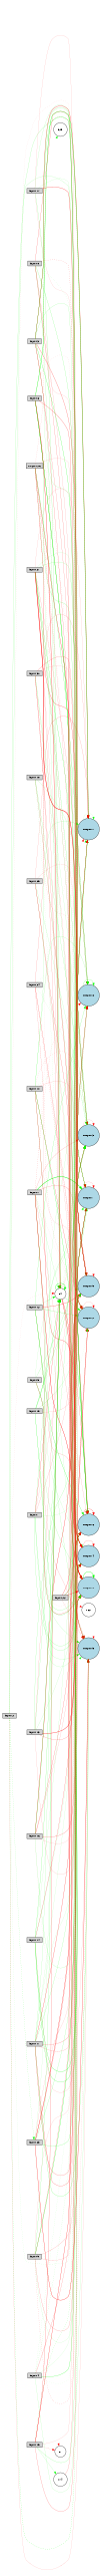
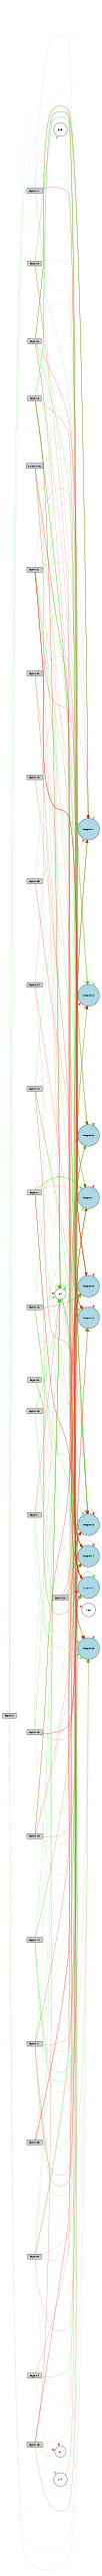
  digraph {
    rankdir=LR
    node [fillcolor=lightgray fontsize=9 shape=box style=filled]
    edge [color=red style=solid]
    "input 1" [height=0.2 width=0.2]
    "output 0" [fillcolor=lightblue height=0.2 shape=circle width=0.2]
    "output 1" [fillcolor=lightblue height=0.2 shape=circle width=0.2]
    "output 2" [fillcolor=lightblue height=0.2 shape=circle width=0.2]
    "output 3" [fillcolor=lightblue height=0.2 shape=circle width=0.2]
    "output 4" [fillcolor=lightblue height=0.2 shape=circle width=0.2]
    "output 5" [fillcolor=lightblue height=0.2 shape=circle width=0.2]
    "output 6" [fillcolor=lightblue height=0.2 shape=circle width=0.2]
    "output 7" [fillcolor=lightblue height=0.2 shape=circle width=0.2]
    "output 8" [fillcolor=lightblue height=0.2 shape=circle width=0.2]
    "output 9" [fillcolor=lightblue height=0.2 shape=circle width=0.2]
    24 [fillcolor=white height=0.2 shape=circle width=0.2]
    "input 2" [height=0.2 width=0.2]
    "input 3" [height=0.2 width=0.2]
    "input 4" [height=0.2 width=0.2]
    "input 5" [height=0.2 width=0.2]
    "input 6" [height=0.2 width=0.2]
    329 [fillcolor=white height=0.2 shape=circle width=0.2]
    "input 7" [height=0.2 width=0.2]
    "input 8" [height=0.2 width=0.2]
    "input 9" [height=0.2 width=0.2]
    81 [fillcolor=white height=0.2 shape=circle width=0.2]
    "input 10" [height=0.2 width=0.2]
    "input 11" [height=0.2 width=0.2]
    "input 12" [height=0.2 width=0.2]
    "input 13" [height=0.2 width=0.2]
    "input 14" [height=0.2 width=0.2]
    "input 15" [height=0.2 width=0.2]
    174 [fillcolor=white height=0.2 shape=circle width=0.2]
    "input 16" [height=0.2 width=0.2]
    "input 17" [height=0.2 width=0.2]
    "input 18" [height=0.2 width=0.2]
    "input 19" [height=0.2 width=0.2]
    n34 [height=0.2 label="input 30" width=0.2]
    "input 21" [height=0.2 width=0.2]
    "input 22" [height=0.2 width=0.2]
    162 [fillcolor=white height=0.2 shape=circle width=0.2]
    "input 23" [height=0.2 width=0.2]
    "input 24" [height=0.2 width=0.2]
    "input 25" [height=0.2 width=0.2]
    n41 [height=0.2 label="output 26" width=0.2]
    "input 1" -> "output 0" [penwidth=0.10540288213963515]
    "input 1" -> "output 1" [color=green penwidth=0.3160018041718775 style=dotted]
    "input 1" -> "output 2" [penwidth=0.10498294333025195]
    "input 1" -> "output 3" [penwidth=0.2927415035750759]
    "input 1" -> "output 4" [color=green penwidth=0.38479490738748234]
    "input 1" -> "output 5" [color=green penwidth=0.2740947245000587]
    "input 1" -> "output 6" [color=green penwidth=0.36232226038488025]
    "input 1" -> "output 7" [color=green penwidth=0.3540094391541152]
    "input 1" -> "output 8" [penwidth=0.2188245112058134]
    "input 1" -> "output 9" [color=green penwidth=0.1896819315824218]
    "input 1" -> 24 [penwidth=0.6026919231177192]
    "output 0" -> "output 0" [color=green penwidth=1.0619121434477292]
    "output 1" -> "output 1" [penwidth=0.2907637675632925]
    "output 2" -> "output 2" [penwidth=0.26984216863214205]
    "output 3" -> "output 3" [penwidth=0.23903199137588668]
    "output 4" -> "output 4" [penwidth=0.45074108510455724]
    "output 5" -> "output 5" [penwidth=0.1609206646949195]
    "output 6" -> "output 6" [penwidth=0.7280132348017944]
    "output 7" -> "output 7" [color=green penwidth=0.1838920739825057]
    "output 8" -> "output 8" [color=green penwidth=0.5213403956405147]
    "output 9" -> "output 9" [penwidth=0.22340875840049723 style=dotted]
-   24 -> "output 0" [penwidth=0.9978799074431782]
+   24 -> "output 0" [color=green penwidth=0.9978799074431782]
    24 -> "output 1" [color=green penwidth=0.3062388078952606 style=dotted]
    24 -> "output 2" [color=green penwidth=0.3829416589868837]
    24 -> "output 3" [penwidth=0.24067777157498835]
    24 -> "output 4" [penwidth=0.4610484269334306]
    24 -> "output 5" [penwidth=0.14062088100833725]
    24 -> "output 6" [penwidth=0.45171354468273384]
    24 -> "output 7" [color=green penwidth=0.32774133860279997 style=dotted]
    24 -> "output 8" [color=green penwidth=0.48918742330802933 style=dotted]
    24 -> "output 9" [color=green penwidth=0.18295729179982806 style=dotted]
    24 -> 24 [color=green penwidth=1.05307158170881]
    "input 2" -> "output 0" [color=green penwidth=0.9556155938117273 style=dotted]
    "input 2" -> "output 1" [color=green penwidth=0.34893651335169107]
    "input 2" -> "output 2" [color=green penwidth=0.33494032186955824 style=dotted]
    "input 2" -> "output 3" [penwidth=0.24145341589329114 style=dotted]
    "input 2" -> "output 4" [color=green penwidth=0.16299101758885026]
    "input 2" -> "output 5" [penwidth=0.22715508484021962]
    "input 2" -> "output 6" [color=green penwidth=0.11941180545277555]
    "input 2" -> "output 7" [color=green penwidth=0.17466517493014086 style=dotted]
-   "input 2" -> "input 23" [color=green penwidth=0.6811568646054321 style=dotted]
+   "input 2" -> "output 8" [color=green penwidth=0.6811568646054321 style=dotted]
    "input 2" -> "output 9" [color=green penwidth=0.2821625233305025]
    "input 2" -> 24 [penwidth=0.2398438908442556 style=dotted]
    "input 3" -> "output 1" [color=green penwidth=0.3193689504609035]
    "input 3" -> "output 2" [penwidth=0.4143982796432274]
    "input 3" -> "output 3" [color=green penwidth=0.49314500535767325]
    "input 3" -> "output 4" [color=green penwidth=0.26712282996202286]
    "input 3" -> "output 5" [penwidth=0.4648526512359792]
    "input 3" -> "output 6" [color=green penwidth=0.6654299975600256]
    "input 3" -> "output 7" [penwidth=0.8330162365653587]
    "input 3" -> "output 8" [color=green penwidth=0.4363117344639187]
    "input 3" -> "output 9" [penwidth=0.6388526268371586]
    "input 3" -> 24 [penwidth=0.20096039582552616 style=dotted]
    "input 4" -> "output 0" [color=green penwidth=0.18468031911079852]
    "input 4" -> "output 1" [color=green penwidth=0.4647191212324425 style=dotted]
    "input 4" -> "output 4" [color=green penwidth=0.20090097523100925 style=dotted]
    "input 4" -> "output 5" [color=green penwidth=0.2570628483880869]
    "input 4" -> "output 6" [color=green penwidth=0.6831812137042488]
    "input 4" -> "output 7" [color=green penwidth=0.3431584273774614 style=dotted]
    "input 4" -> "output 9" [penwidth=0.4207382816875359]
    "input 4" -> 24 [penwidth=0.1148628425461109]
    "input 5" -> "output 0" [penwidth=0.5773440697147114]
    "input 5" -> "output 1" [color=green penwidth=0.3353909992162013]
    "input 5" -> "output 2" [penwidth=0.1017005597954418]
    "input 5" -> "output 3" [color=green penwidth=0.19303316813900057]
    "input 5" -> "output 4" [color=green penwidth=0.3762799743776254]
    "input 5" -> "output 5" [color=green penwidth=0.2727817784688516]
    "input 5" -> "output 6" [penwidth=0.27747492025845943 style=dotted]
    "input 5" -> "output 7" [color=green penwidth=0.18133230256454946 style=dotted]
    "input 5" -> "output 8" [penwidth=0.16339579488872952]
    "input 5" -> "output 9" [penwidth=0.24651453781771776 style=dotted]
    "input 5" -> 24 [color=green penwidth=0.15536613550253214]
    "input 6" -> "output 0" [color=green penwidth=0.43823598453834234]
    "input 6" -> "output 1" [penwidth=0.2500150591112243 style=dotted]
    "input 6" -> "output 2" [color=green penwidth=0.6034198242554112]
    "input 6" -> "output 3" [penwidth=0.22350605903320442]
    "input 6" -> "output 4" [penwidth=0.13853713026980638]
    "input 6" -> "output 5" [penwidth=0.12387237612630081]
    "input 6" -> "output 6" [color=green penwidth=0.8181077499658543]
    "input 6" -> "output 7" [color=green penwidth=1.1327590727872634]
    "input 6" -> "output 8" [penwidth=0.3490330311812012 style=dotted]
    "input 6" -> "output 9" [penwidth=0.6214600014799042]
    "input 6" -> 24 [penwidth=1.0030772474828926]
    "input 6" -> 329 [color=green penwidth=0.17475838063518523]
    329 -> "output 1" [penwidth=0.11894323728849059]
    329 -> "output 7" [color=green penwidth=0.1489616217326003]
    "input 7" -> "output 0" [penwidth=0.340537274776321]
    "input 7" -> "output 1" [color=green penwidth=1.509191443213406]
    "input 7" -> "output 2" [penwidth=0.24858228643115285 style=dotted]
    "input 7" -> "output 3" [penwidth=0.34433164827298046]
    "input 7" -> "output 4" [penwidth=1.074214746981813]
    "input 7" -> "output 5" [color=green penwidth=0.3170753882693741]
    "input 7" -> "output 6" [penwidth=0.30026409223957695]
    "input 7" -> "output 7" [penwidth=0.2521497469850694 style=dotted]
    "input 7" -> "output 8" [penwidth=0.4062660619379067 style=dotted]
    "input 7" -> "output 9" [penwidth=0.4323095731598988]
    "input 7" -> 24 [color=green penwidth=0.27250010065767005]
    "input 8" -> "output 0" [penwidth=0.455744277010226]
    "input 8" -> "output 1" [color=green penwidth=0.3067092485160072 style=dotted]
    "input 8" -> "output 2" [penwidth=0.2826465392198435]
    "input 8" -> "output 3" [penwidth=0.5088195774143384]
    "input 8" -> "output 4" [penwidth=0.2166592702419906]
    "input 8" -> "output 6" [color=green penwidth=0.4216893054122388]
    "input 8" -> "output 7" [color=green penwidth=0.1077517497684915 style=dotted]
    "input 8" -> "output 8" [penwidth=0.1309612638346853]
    "input 8" -> "output 9" [penwidth=0.6985844278186358 style=dotted]
    "input 8" -> 24 [color=green penwidth=0.3093327182634954]
    "input 9" -> "output 0" [color=green penwidth=0.18918865304118512]
    "input 9" -> "output 1" [color=green penwidth=0.8260153979875668]
    "input 9" -> "output 2" [penwidth=0.28286811052467153]
    "input 9" -> "output 3" [color=green penwidth=0.10496024241559004]
    "input 9" -> "output 4" [penwidth=0.38586960296633666]
    "input 9" -> "output 5" [penwidth=0.5590256765145374 style=dotted]
    "input 9" -> "output 6" [penwidth=0.4458866956005997]
    "input 9" -> "output 7" [penwidth=0.1548077821762524 style=dotted]
    "input 9" -> "output 8" [penwidth=0.2077851346972879]
    "input 9" -> "output 9" [penwidth=0.3253657372836461]
    "input 9" -> 24 [color=green penwidth=0.41520579440516303]
    "input 9" -> 81 [penwidth=0.10861762493361789]
    81 -> "output 5" [color=green penwidth=0.14610527021966127]
    "input 10" -> "output 0" [penwidth=0.737992049987911]
    "input 10" -> "output 1" [color=green penwidth=0.38652266394308277 style=dotted]
    "input 10" -> "output 2" [penwidth=0.547301670507312]
    "input 10" -> "output 3" [penwidth=0.3776454778200119 style=dotted]
    "input 10" -> "output 4" [penwidth=0.16116423136961788]
    "input 10" -> "output 5" [color=green penwidth=0.22770577891719626]
    "input 10" -> "output 6" [color=green penwidth=0.6982471075456315]
    "input 10" -> "output 7" [color=green penwidth=0.280185102067668]
    "input 10" -> "output 8" [color=green penwidth=0.3165560607100433]
    "input 10" -> "output 9" [penwidth=0.2704105447932489]
    "input 10" -> 24 [penwidth=0.1561015808975355]
    "input 11" -> "output 0" [penwidth=0.5523939054513392]
    "input 11" -> "output 1" [penwidth=0.20968745257379565]
    "input 11" -> "output 2" [penwidth=0.3138798155394529]
    "input 11" -> "output 3" [color=green penwidth=0.3862623470450317]
    "input 11" -> "output 4" [penwidth=0.5107484903720698]
    "input 11" -> "output 5" [color=green penwidth=0.4699187131309984]
    "input 11" -> "output 6" [penwidth=0.5522298933781047]
    "input 11" -> "output 7" [color=green penwidth=0.20102691386162408]
    "input 11" -> "output 8" [color=green penwidth=0.18972992545409378]
    "input 11" -> "output 9" [penwidth=0.45275943350355685]
    "input 11" -> 24 [color=green penwidth=0.31823988304881323]
    "input 12" -> "output 0" [color=green penwidth=0.33017732878936107]
    "input 12" -> "output 1" [color=green penwidth=0.19890354537384924 style=dotted]
    "input 12" -> "output 2" [color=green penwidth=0.42219773556548046]
    "input 12" -> "output 3" [color=green penwidth=0.11916061846011049]
    "input 12" -> "output 4" [color=green penwidth=0.21706912065778866]
    "input 12" -> "output 5" [penwidth=0.3028065594814595]
    "input 12" -> "output 6" [color=green penwidth=0.6675817315241923]
    "input 12" -> "output 7" [color=green penwidth=0.15843713932586606]
    "input 12" -> "output 8" [color=green penwidth=0.4436845874387323]
    "input 12" -> "output 9" [penwidth=0.6954201777296811]
    "input 12" -> 24 [color=green penwidth=0.3393589841125887]
    "input 13" -> "output 0" [penwidth=0.249681761473647]
    "input 13" -> "output 1" [penwidth=0.18238162032330513]
    "input 13" -> "output 2" [penwidth=0.43085208450641943]
    "input 13" -> "output 3" [color=green penwidth=0.10273934581209024 style=dotted]
    "input 13" -> "output 4" [color=green penwidth=0.10005617488332404]
    "input 13" -> "output 5" [color=green penwidth=0.1716078854325257]
    "input 13" -> "output 6" [color=green penwidth=0.24940102785021084]
    "input 13" -> "output 7" [color=green penwidth=0.34852629635221377]
    "input 13" -> "output 8" [color=green penwidth=0.3671415823199131]
    "input 13" -> "output 9" [penwidth=1.0998158040320465]
    "input 13" -> 24 [penwidth=0.303990626507958]
    "input 14" -> "output 0" [color=green penwidth=0.5897996129310265]
    "input 14" -> "output 1" [penwidth=0.509711260540841]
    "input 14" -> "output 2" [penwidth=0.13203072686178627]
    "input 14" -> "output 3" [color=green penwidth=0.12205004213959707]
    "input 14" -> "output 4" [color=green penwidth=0.7112259928017407]
    "input 14" -> "output 5" [penwidth=0.24164183271611864]
    "input 14" -> "output 6" [color=green penwidth=0.2169373426326976]
    "input 14" -> "output 7" [color=green penwidth=0.2164259164346726]
    "input 14" -> "output 8" [color=green penwidth=0.12790098962378366 style=dotted]
    "input 14" -> "output 9" [color=green penwidth=0.12964692527996075]
    "input 14" -> 24 [color=green penwidth=0.48536791811161484]
    "input 15" -> "output 0" [penwidth=0.4656389854424121]
    "input 15" -> "output 1" [color=green penwidth=0.6529592206605911 style=dotted]
    "input 15" -> "output 2" [penwidth=0.227276317397595]
    "input 15" -> "output 3" [penwidth=0.8460694436171933]
    "input 15" -> "output 4" [color=green penwidth=0.15533051442841722 style=dotted]
    "input 15" -> "output 5" [penwidth=0.16236919362398206 style=dotted]
    "input 15" -> "output 6" [color=green penwidth=0.3776007428199326]
    "input 15" -> "output 8" [penwidth=0.11855289069577071]
    "input 15" -> "output 9" [penwidth=0.17660077032463398]
    "input 15" -> 24 [penwidth=0.5673673517278819]
    "input 15" -> 81 [penwidth=0.2169903992853967]
    "input 15" -> 174 [color=green penwidth=0.25870137400876814]
    174 -> "output 4" [penwidth=0.4081326669673384]
    "input 16" -> "output 0" [penwidth=0.24123847822573455 style=dotted]
    "input 16" -> "output 1" [penwidth=0.5173733916023784]
    "input 16" -> "output 2" [penwidth=0.1989919493175234]
    "input 16" -> "output 3" [color=green penwidth=0.11182632291543328]
    "input 16" -> "output 4" [color=green penwidth=0.3010840591035968]
    "input 16" -> "output 5" [color=green penwidth=0.10427828656384906]
    "input 16" -> "output 6" [penwidth=0.281578611857707]
    "input 16" -> "output 7" [penwidth=0.8744414133256868]
    "input 16" -> "output 8" [color=green penwidth=0.15420299791665332]
    "input 16" -> "output 9" [penwidth=0.5144594761879924]
    "input 16" -> 24 [color=green penwidth=0.6560811940912469]
    "input 17" -> "output 0" [color=green penwidth=0.11038357458223857]
    "input 17" -> "output 1" [color=green penwidth=0.2049343764711548]
    "input 17" -> "output 2" [penwidth=0.12192654898166855 style=dotted]
    "input 17" -> "output 3" [color=green penwidth=0.26024957507538454]
    "input 17" -> "output 4" [penwidth=0.19611172967020046]
    "input 17" -> "output 6" [color=green penwidth=0.10243336486147846]
    "input 17" -> "output 7" [color=green penwidth=0.1427080093064918]
    "input 17" -> "output 8" [penwidth=0.23949231921990072]
    "input 17" -> "output 9" [penwidth=0.807611193354689]
    "input 17" -> 24 [color=green penwidth=0.3808778828050846]
    "input 18" -> "output 0" [color=green penwidth=0.10066260607762337]
    "input 18" -> "output 1" [color=green penwidth=0.31402388247581825 style=dotted]
    "input 18" -> "output 2" [color=green penwidth=0.2867568885899963]
    "input 18" -> "output 3" [color=green penwidth=0.33976880042058594]
    "input 18" -> "output 4" [color=green penwidth=0.171254646446071]
    "input 18" -> "output 5" [color=green penwidth=0.13381318280448087]
    "input 18" -> "output 6" [penwidth=0.31326339247314405]
    "input 18" -> "output 7" [penwidth=0.14583765359631873 style=dotted]
    "input 18" -> "output 8" [color=green penwidth=0.2592068295649951]
    "input 18" -> "output 9" [penwidth=0.1460424970878394]
    "input 18" -> 24 [color=green penwidth=0.32064443867619846 style=dotted]
    "input 19" -> "output 0" [color=green penwidth=0.2561768548169871]
    "input 19" -> "output 1" [color=green penwidth=0.26984186016457445]
    "input 19" -> "output 2" [color=green penwidth=0.19933467923430487 style=dotted]
    "input 19" -> "output 3" [color=green penwidth=0.42423735440409027]
    "input 19" -> "output 4" [color=green penwidth=0.1723865038410769 style=dotted]
    "input 19" -> "output 5" [color=green penwidth=0.14456515909095974 style=dotted]
    "input 19" -> "output 6" [color=green penwidth=0.490950899986215]
    "input 19" -> "output 7" [color=green penwidth=0.22292520782472675]
    "input 19" -> "output 8" [penwidth=0.11488602363377545]
    "input 19" -> "output 9" [penwidth=0.2274155731973342]
    "input 19" -> 24 [color=green penwidth=0.5134451178080587]
    n34 -> "output 0" [penwidth=0.46153353422541243 style=dotted]
    n34 -> "output 1" [penwidth=0.42555201077704474]
    n34 -> "output 2" [penwidth=0.22327730719953054 style=dotted]
    n34 -> "output 3" [color=green penwidth=0.2265538934768975]
    n34 -> "output 4" [penwidth=0.10573861920255467]
    n34 -> "output 5" [penwidth=0.3836063563550337]
    n34 -> "output 6" [color=green penwidth=0.2557792160135238]
    n34 -> "output 7" [color=green penwidth=0.12442496149138274]
    n34 -> "output 8" [color=green penwidth=0.14472851450272023]
    n34 -> "output 9" [penwidth=0.22031448784505842]
    n34 -> 24 [penwidth=0.3782581102898731]
    "input 21" -> "output 0" [penwidth=1.6652675023731285]
    "input 21" -> "output 1" [color=green penwidth=0.20177994162483306]
    "input 21" -> "output 2" [penwidth=0.23937145059412798]
    "input 21" -> "output 3" [color=green penwidth=0.4274071080266577]
    "input 21" -> "output 4" [color=green penwidth=0.617132175309141]
    "input 21" -> "output 5" [penwidth=0.23394834554409535]
    "input 21" -> "output 6" [color=green penwidth=0.2425062537699243]
    "input 21" -> "output 7" [penwidth=0.23338953791710465]
    "input 21" -> "output 8" [penwidth=0.3096275107702894]
    "input 21" -> "output 9" [color=green penwidth=0.3415374692693661]
    "input 21" -> 24 [penwidth=0.31196551098872094]
    "input 22" -> "output 0" [penwidth=0.7777790005295927]
    "input 22" -> "output 1" [color=green penwidth=0.12366839206019693]
    "input 22" -> "output 2" [penwidth=0.10474827894466311]
    "input 22" -> "output 3" [color=green penwidth=0.5249291691399292 style=dotted]
    "input 22" -> "output 4" [penwidth=0.36131375351054684]
    "input 22" -> "output 5" [penwidth=0.2233177034012111]
    "input 22" -> "output 6" [penwidth=0.22844492439947175]
    "input 22" -> "output 7" [penwidth=0.30724157711602207]
    "input 22" -> "output 8" [penwidth=0.40948378461823376]
    "input 22" -> "output 9" [color=green penwidth=0.32676420667133244]
    "input 22" -> 162 [penwidth=0.1623080509993748]
    "input 23" -> "output 0" [color=green penwidth=0.21020445604271978 style=dotted]
    "input 23" -> "output 1" [penwidth=0.44739358647937255]
    "input 23" -> "output 2" [color=green penwidth=0.12687324290206567]
    "input 23" -> "output 3" [color=green penwidth=0.3886260985344805]
    "input 23" -> "output 4" [penwidth=0.12378924846323719]
-   "input 23" -> "output 5" [penwidth=0.927891671489471]
    "input 23" -> "output 6" [penwidth=0.874282844903016]
    "input 23" -> "output 7" [penwidth=0.15332345151294352]
    "input 23" -> "output 8" [penwidth=0.2470612966123876]
    "input 23" -> "output 9" [color=green penwidth=0.45947766530435985]
    "input 23" -> 24 [color=green penwidth=0.20108114675092464]
    "input 24" -> "output 0" [penwidth=0.20372842097851407]
    "input 24" -> "output 1" [color=green penwidth=0.2740073763700278 style=dotted]
    "input 24" -> "output 2" [penwidth=0.318151451322354]
    "input 24" -> "output 3" [color=green penwidth=0.3750773932561948 style=dotted]
    "input 24" -> "output 4" [penwidth=0.5032132112725017 style=dotted]
    "input 24" -> "output 5" [penwidth=0.4553148805385394 style=dotted]
    "input 24" -> "output 6" [penwidth=0.21978727850469915]
    "input 24" -> "output 7" [penwidth=0.36657298443193165]
    "input 24" -> "output 8" [color=green penwidth=0.14455219625486948]
    "input 24" -> "output 9" [penwidth=0.17478104706106462]
    "input 24" -> 24 [color=green penwidth=0.1144218827501214]
    "input 25" -> "output 0" [color=green penwidth=0.1023094393083909 style=dotted]
    "input 25" -> "output 1" [penwidth=0.19958037254294458]
    "input 25" -> "output 2" [color=green penwidth=0.19269772722567352]
    "input 25" -> "output 3" [color=green penwidth=0.25548138898690087]
    "input 25" -> "output 4" [penwidth=0.5197199539839747]
    "input 25" -> "output 5" [color=green penwidth=0.16249446612546442]
    "input 25" -> "output 6" [penwidth=0.2287314310780647]
    "input 25" -> "output 7" [penwidth=0.28751687560140826]
    "input 25" -> "output 8" [color=green penwidth=0.15107025134938837]
    "input 25" -> "output 9" [color=green penwidth=0.16260659809252753]
    "input 25" -> 24 [penwidth=0.15201940370211978 style=dotted]
    n41 -> "output 0" [penwidth=0.6904203883465265]
    n41 -> "output 1" [penwidth=0.1623701172972119]
    n41 -> "output 2" [penwidth=0.19688229283827646]
    n41 -> "output 3" [penwidth=0.20957986917890675 style=dotted]
    n41 -> "output 4" [penwidth=0.8432776736356801]
    n41 -> "output 5" [penwidth=0.34773106130475007 style=dotted]
    n41 -> "output 6" [penwidth=0.251260468159838 style=dotted]
    n41 -> "output 7" [penwidth=0.5492489890862674 style=dotted]
    n41 -> "output 8" [color=green penwidth=0.5435534586000738]
    n41 -> "output 9" [penwidth=0.20781923973668903]
    n41 -> 24 [color=green penwidth=0.2612886448861238]
  }
